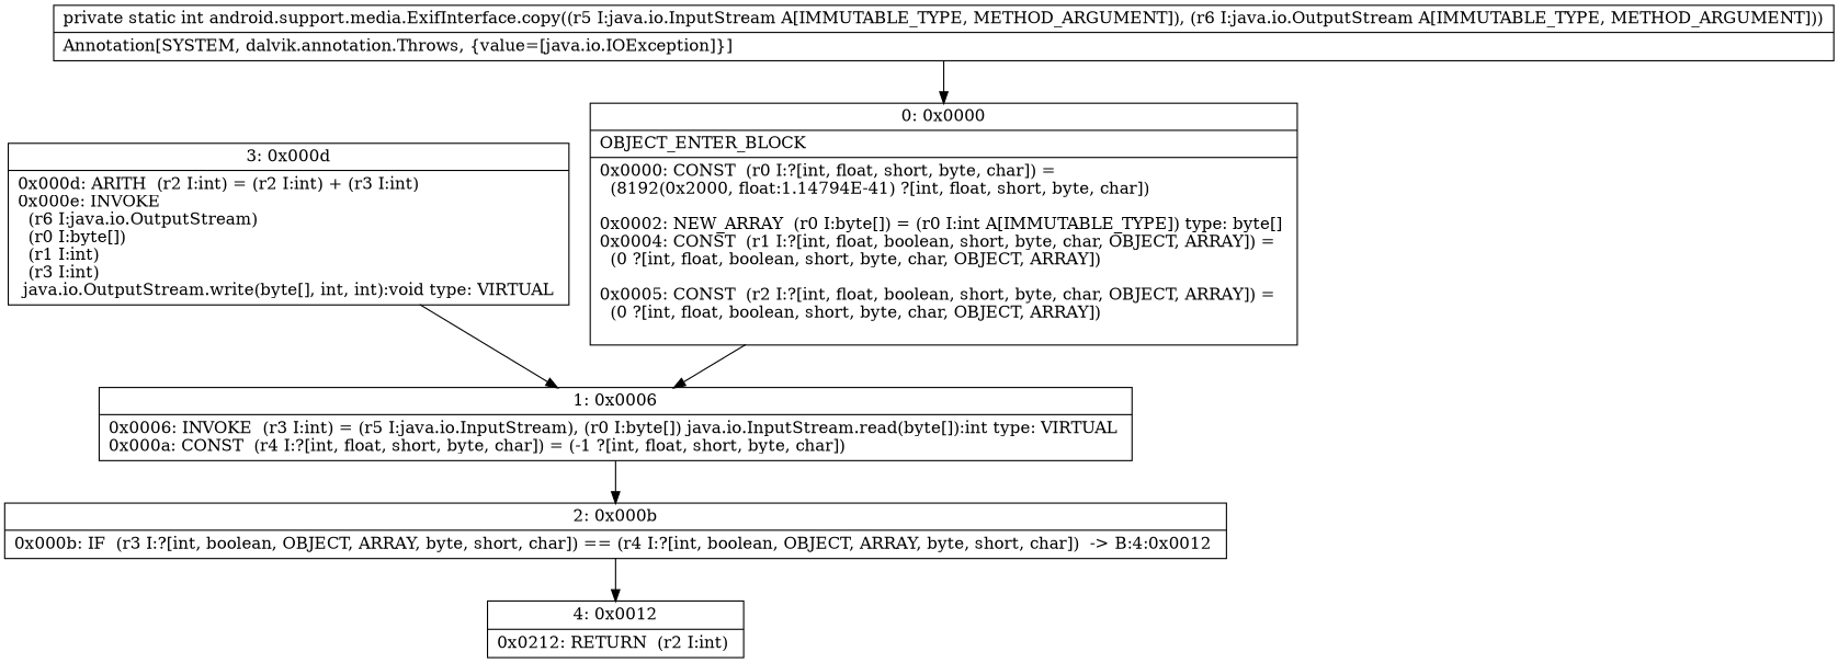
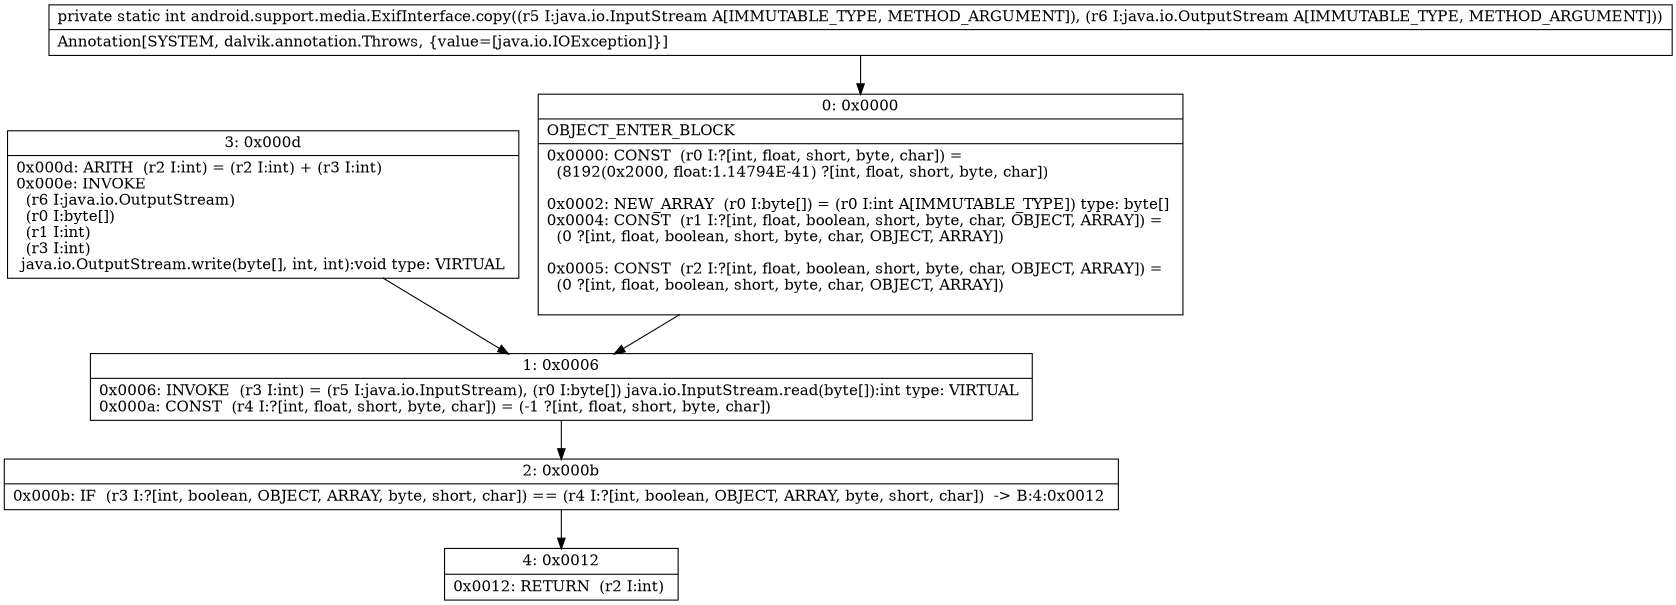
  digraph {
    node [shape=record]
    n1 [label="{0\:\ 0x0000|OBJECT_ENTER_BLOCK\l|0x0000: CONST  (r0 I:?[int, float, short, byte, char]) = \l  (8192(0x2000, float:1.14794E\-41) ?[int, float, short, byte, char])\l \l0x0002: NEW_ARRAY  (r0 I:byte[]) = (r0 I:int A[IMMUTABLE_TYPE]) type: byte[] \l0x0004: CONST  (r1 I:?[int, float, boolean, short, byte, char, OBJECT, ARRAY]) = \l  (0 ?[int, float, boolean, short, byte, char, OBJECT, ARRAY])\l \l0x0005: CONST  (r2 I:?[int, float, boolean, short, byte, char, OBJECT, ARRAY]) = \l  (0 ?[int, float, boolean, short, byte, char, OBJECT, ARRAY])\l \l}"]
    n2 [label="{1\:\ 0x0006|0x0006: INVOKE  (r3 I:int) = (r5 I:java.io.InputStream), (r0 I:byte[]) java.io.InputStream.read(byte[]):int type: VIRTUAL \l0x000a: CONST  (r4 I:?[int, float, short, byte, char]) = (\-1 ?[int, float, short, byte, char]) \l}"]
    n3 [label="{2\:\ 0x000b|0x000b: IF  (r3 I:?[int, boolean, OBJECT, ARRAY, byte, short, char]) == (r4 I:?[int, boolean, OBJECT, ARRAY, byte, short, char])  \-\> B:4:0x0012 \l}"]
-   n4 [label="{4\:\ 0x0012|0x0212: RETURN  (r2 I:int) \l}"]
+   n4 [label="{4\:\ 0x0012|0x0012: RETURN  (r2 I:int) \l}"]
    n5 [label="{3\:\ 0x000d|0x000d: ARITH  (r2 I:int) = (r2 I:int) + (r3 I:int) \l0x000e: INVOKE  \l  (r6 I:java.io.OutputStream)\l  (r0 I:byte[])\l  (r1 I:int)\l  (r3 I:int)\l java.io.OutputStream.write(byte[], int, int):void type: VIRTUAL \l}"]
    n6 [label="{private static int android.support.media.ExifInterface.copy((r5 I:java.io.InputStream A[IMMUTABLE_TYPE, METHOD_ARGUMENT]), (r6 I:java.io.OutputStream A[IMMUTABLE_TYPE, METHOD_ARGUMENT]))  | Annotation[SYSTEM, dalvik.annotation.Throws, \{value=[java.io.IOException]\}]\l}"]
    n1 -> n2
    n2 -> n3
    n3 -> n4
    n5 -> n2
    n6 -> n1
  }
